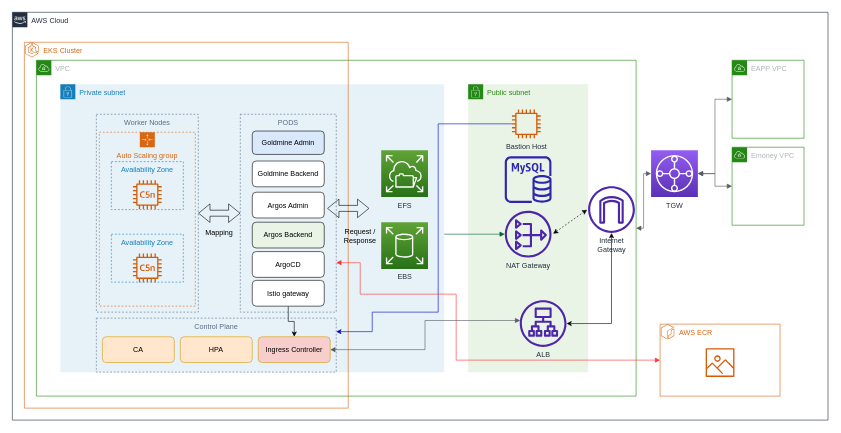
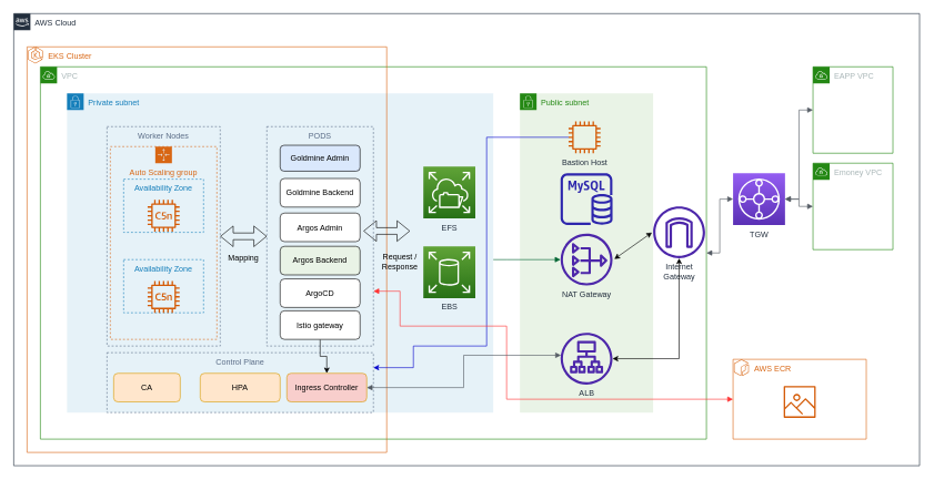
  <mxCell id="0" />
  <mxCell id="1" parent="0" />
  <mxCell id="2" value="Private subnet" style="points=[[0,0],[0.25,0],[0.5,0],[0.75,0],[1,0],[1,0.25],[1,0.5],[1,0.75],[1,1],[0.75,1],[0.5,1],[0.25,1],[0,1],[0,0.75],[0,0.5],[0,0.25]];outlineConnect=0;gradientColor=none;html=1;whiteSpace=wrap;fontSize=12;fontStyle=0;container=1;pointerEvents=0;collapsible=0;recursiveResize=0;shape=mxgraph.aws4.group;grIcon=mxgraph.aws4.group_security_group;grStroke=0;strokeColor=#147EBA;fillColor=#E6F2F8;verticalAlign=top;align=left;spacingLeft=30;fontColor=#147EBA;dashed=0;" vertex="1" parent="1"><mxGeometry x="100" y="140" width="640" height="480" as="geometry" /></mxCell>
  <mxCell id="3" value="VPC" style="points=[[0,0],[0.25,0],[0.5,0],[0.75,0],[1,0],[1,0.25],[1,0.5],[1,0.75],[1,1],[0.75,1],[0.5,1],[0.25,1],[0,1],[0,0.75],[0,0.5],[0,0.25]];outlineConnect=0;gradientColor=none;html=1;whiteSpace=wrap;fontSize=12;fontStyle=0;container=0;pointerEvents=0;collapsible=0;recursiveResize=0;shape=mxgraph.aws4.group;grIcon=mxgraph.aws4.group_vpc;strokeColor=#248814;fillColor=none;verticalAlign=top;align=left;spacingLeft=30;fontColor=#AAB7B8;dashed=0;" vertex="1" parent="1"><mxGeometry x="60" y="100" width="1000" height="560" as="geometry" /></mxCell>
  <mxCell id="4" value="EKS Cluster" style="points=[[0,0],[0.25,0],[0.5,0],[0.75,0],[1,0],[1,0.25],[1,0.5],[1,0.75],[1,1],[0.75,1],[0.5,1],[0.25,1],[0,1],[0,0.75],[0,0.5],[0,0.25]];outlineConnect=0;gradientColor=none;html=1;whiteSpace=wrap;fontSize=12;fontStyle=0;container=1;pointerEvents=0;collapsible=0;recursiveResize=0;shape=mxgraph.aws4.group;grIcon=mxgraph.aws4.eks;strokeColor=#D86613;fillColor=none;verticalAlign=top;align=left;spacingLeft=30;fontColor=#D86613;dashed=0;" vertex="1" parent="1"><mxGeometry x="40" y="70" width="540" height="610" as="geometry" /></mxCell>
  <mxCell id="5" value="" style="edgeStyle=orthogonalEdgeStyle;rounded=0;orthogonalLoop=1;jettySize=auto;html=1;entryX=0;entryY=0.5;entryDx=0;entryDy=0;verticalAlign=middle;strokeColor=none;" edge="1" parent="4" source="6" target="13"><mxGeometry relative="1" as="geometry" /></mxCell>
  <mxCell id="6" value="Worker Nodes" style="fillColor=none;strokeColor=#5A6C86;dashed=1;verticalAlign=top;fontStyle=0;fontColor=#5A6C86;" vertex="1" parent="4"><mxGeometry x="120" y="120" width="170" height="330" as="geometry" /></mxCell>
  <mxCell id="7" value="Availability Zone" style="fillColor=none;strokeColor=#147EBA;dashed=1;verticalAlign=top;fontStyle=0;fontColor=#147EBA;" vertex="1" parent="4"><mxGeometry x="145" y="199" width="120" height="80" as="geometry" /></mxCell>
  <mxCell id="8" value="Availability Zone" style="fillColor=none;strokeColor=#147EBA;dashed=1;verticalAlign=top;fontStyle=0;fontColor=#147EBA;" vertex="1" parent="4"><mxGeometry x="145" y="320" width="120" height="80" as="geometry" /></mxCell>
  <mxCell id="9" value="" style="sketch=0;outlineConnect=0;fontColor=#232F3E;gradientColor=none;fillColor=#D45B07;strokeColor=none;dashed=0;verticalLabelPosition=bottom;verticalAlign=top;align=center;html=1;fontSize=12;fontStyle=0;aspect=fixed;pointerEvents=1;shape=mxgraph.aws4.c5n_instance;" vertex="1" parent="4"><mxGeometry x="181" y="230" width="48" height="48" as="geometry" /></mxCell>
  <mxCell id="10" value="" style="sketch=0;outlineConnect=0;fontColor=#232F3E;gradientColor=none;fillColor=#D45B07;strokeColor=none;dashed=0;verticalLabelPosition=bottom;verticalAlign=top;align=center;html=1;fontSize=12;fontStyle=0;aspect=fixed;pointerEvents=1;shape=mxgraph.aws4.c5n_instance;" vertex="1" parent="4"><mxGeometry x="181" y="352" width="48" height="48" as="geometry" /></mxCell>
  <mxCell id="11" value="Auto Scaling group" style="points=[[0,0],[0.25,0],[0.5,0],[0.75,0],[1,0],[1,0.25],[1,0.5],[1,0.75],[1,1],[0.75,1],[0.5,1],[0.25,1],[0,1],[0,0.75],[0,0.5],[0,0.25]];outlineConnect=0;gradientColor=none;html=1;whiteSpace=wrap;fontSize=12;fontStyle=0;container=1;pointerEvents=0;collapsible=0;recursiveResize=0;shape=mxgraph.aws4.groupCenter;grIcon=mxgraph.aws4.group_auto_scaling_group;grStroke=1;strokeColor=#D86613;fillColor=none;verticalAlign=top;align=center;fontColor=#D86613;dashed=1;spacingTop=25;" vertex="1" parent="4"><mxGeometry x="125" y="150" width="160" height="290" as="geometry" /></mxCell>
  <mxCell id="12" style="edgeStyle=orthogonalEdgeStyle;rounded=0;orthogonalLoop=1;jettySize=auto;html=1;exitX=0.5;exitY=1;exitDx=0;exitDy=0;" edge="1" parent="4" source="11" target="11"><mxGeometry relative="1" as="geometry" /></mxCell>
  <mxCell id="13" value="PODS" style="fillColor=none;strokeColor=#5A6C86;dashed=1;verticalAlign=top;fontStyle=0;fontColor=#5A6C86;" vertex="1" parent="4"><mxGeometry x="360" y="120" width="160" height="330" as="geometry" /></mxCell>
  <mxCell id="14" value="Goldmine Admin" style="rounded=1;whiteSpace=wrap;html=1;fillColor=#dae8fc;" vertex="1" parent="4"><mxGeometry x="380" y="148" width="120" height="39" as="geometry" /></mxCell>
  <mxCell id="15" value="Argos Backend" style="rounded=1;whiteSpace=wrap;html=1;fillColor=#e9f3e6;" vertex="1" parent="4"><mxGeometry x="380" y="300" width="120" height="43" as="geometry" /></mxCell>
  <mxCell id="16" value="ArgoCD" style="rounded=1;whiteSpace=wrap;html=1;" vertex="1" parent="4"><mxGeometry x="380" y="349" width="120" height="43" as="geometry" /></mxCell>
  <mxCell id="17" value="Argos Admin" style="rounded=1;whiteSpace=wrap;html=1;" vertex="1" parent="4"><mxGeometry x="380" y="250" width="120" height="43" as="geometry" /></mxCell>
  <mxCell id="18" value="Goldmine Backend" style="rounded=1;whiteSpace=wrap;html=1;" vertex="1" parent="4"><mxGeometry x="380" y="198" width="120" height="43" as="geometry" /></mxCell>
  <mxCell id="19" value="" style="edgeStyle=orthogonalEdgeStyle;rounded=0;orthogonalLoop=1;jettySize=auto;html=1;entryX=0.5;entryY=0;entryDx=0;entryDy=0;" edge="1" parent="4" source="20" target="26"><mxGeometry relative="1" as="geometry"><mxPoint x="600" y="418.5" as="targetPoint" /></mxGeometry></mxCell>
  <mxCell id="20" value="Istio gateway" style="rounded=1;whiteSpace=wrap;html=1;" vertex="1" parent="4"><mxGeometry x="380" y="397" width="120" height="43" as="geometry" /></mxCell>
  <mxCell id="21" value="" style="shape=flexArrow;endArrow=classic;startArrow=classic;html=1;rounded=0;exitX=1;exitY=0.5;exitDx=0;exitDy=0;entryX=0;entryY=0.5;entryDx=0;entryDy=0;" edge="1" parent="4" source="6" target="13"><mxGeometry width="100" height="100" relative="1" as="geometry"><mxPoint x="510" y="540" as="sourcePoint" /><mxPoint x="610" y="440" as="targetPoint" /></mxGeometry></mxCell>
  <mxCell id="22" value="Mapping" style="text;html=1;strokeColor=none;fillColor=none;align=center;verticalAlign=middle;whiteSpace=wrap;rounded=0;" vertex="1" parent="4"><mxGeometry x="295" y="302.5" width="60" height="30" as="geometry" /></mxCell>
  <mxCell id="23" value="Control Plane" style="fillColor=none;strokeColor=#5A6C86;dashed=1;verticalAlign=top;fontStyle=0;fontColor=#5A6C86;" vertex="1" parent="4"><mxGeometry x="120" y="460" width="400" height="90" as="geometry" /></mxCell>
- <mxCell id="24" value="CA" style="rounded=1;whiteSpace=wrap;html=1;fillColor=#ffe6cc;strokeColor=#d79b00;" vertex="1" parent="4"><mxGeometry x="130" y="491" width="120" height="43" as="geometry" /></mxCell>
+ <mxCell id="24" value="CA" style="rounded=1;whiteSpace=wrap;html=1;fillColor=#ffe6cc;strokeColor=#d79b00;" vertex="1" parent="4"><mxGeometry x="130" y="491" width="100" height="43" as="geometry" /></mxCell>
  <mxCell id="25" value="HPA" style="rounded=1;whiteSpace=wrap;html=1;fillColor=#ffe6cc;strokeColor=#d79b00;" vertex="1" parent="4"><mxGeometry x="260" y="491" width="120" height="43" as="geometry" /></mxCell>
  <mxCell id="26" value="Ingress Controller" style="rounded=1;whiteSpace=wrap;html=1;fillColor=#f8cecc;strokeColor=#d79b00;" vertex="1" parent="4"><mxGeometry x="390" y="491" width="120" height="43" as="geometry" /></mxCell>
  <mxCell id="27" value="Request /&lt;br&gt;Response" style="text;html=1;strokeColor=none;fillColor=none;align=center;verticalAlign=middle;whiteSpace=wrap;rounded=0;" vertex="1" parent="4"><mxGeometry x="530" y="307.5" width="60" height="30" as="geometry" /></mxCell>
  <mxCell id="28" value="" style="shape=image;verticalLabelPosition=bottom;labelBackgroundColor=default;verticalAlign=top;aspect=fixed;imageAspect=0;image=https://istio.io/img/logo.png;" vertex="1" parent="4"><mxGeometry x="370" y="397" width="30" height="30" as="geometry" /></mxCell>
  <mxCell id="29" value="Public subnet" style="points=[[0,0],[0.25,0],[0.5,0],[0.75,0],[1,0],[1,0.25],[1,0.5],[1,0.75],[1,1],[0.75,1],[0.5,1],[0.25,1],[0,1],[0,0.75],[0,0.5],[0,0.25]];outlineConnect=0;gradientColor=none;html=1;whiteSpace=wrap;fontSize=12;fontStyle=0;container=1;pointerEvents=0;collapsible=0;recursiveResize=0;shape=mxgraph.aws4.group;grIcon=mxgraph.aws4.group_security_group;grStroke=0;strokeColor=#248814;fillColor=#E9F3E6;verticalAlign=top;align=left;spacingLeft=30;fontColor=#248814;dashed=0;" vertex="1" parent="1"><mxGeometry x="780" y="140" width="200" height="480" as="geometry" /></mxCell>
  <mxCell id="30" value="NAT Gateway" style="sketch=0;outlineConnect=0;fontColor=#232F3E;gradientColor=none;fillColor=#4D27AA;strokeColor=none;dashed=0;verticalLabelPosition=bottom;verticalAlign=top;align=center;html=1;fontSize=12;fontStyle=0;aspect=fixed;pointerEvents=1;shape=mxgraph.aws4.nat_gateway;" vertex="1" parent="29"><mxGeometry x="61" y="211" width="78" height="78" as="geometry" /></mxCell>
- <mxCell id="31" value="ALB" style="sketch=0;outlineConnect=0;fontColor=#232F3E;gradientColor=none;fillColor=#4D27AA;strokeColor=none;dashed=0;verticalLabelPosition=bottom;verticalAlign=top;align=center;html=1;fontSize=12;fontStyle=0;aspect=fixed;pointerEvents=1;shape=mxgraph.aws4.application_load_balancer;" vertex="1" parent="29"><mxGeometry x="86" y="360" width="78" height="78" as="geometry" /></mxCell>
+ <mxCell id="31" value="ALB" style="sketch=0;outlineConnect=0;fontColor=#232F3E;gradientColor=none;fillColor=#4D27AA;strokeColor=none;dashed=0;verticalLabelPosition=bottom;verticalAlign=top;align=center;html=1;fontSize=12;fontStyle=0;aspect=fixed;pointerEvents=1;shape=mxgraph.aws4.application_load_balancer;" vertex="1" parent="29"><mxGeometry x="61" y="360" width="78" height="78" as="geometry" /></mxCell>
  <mxCell id="32" value="Bastion Host" style="sketch=0;outlineConnect=0;fontColor=#232F3E;gradientColor=none;fillColor=#D45B07;strokeColor=none;dashed=0;verticalLabelPosition=bottom;verticalAlign=top;align=center;html=1;fontSize=12;fontStyle=0;aspect=fixed;pointerEvents=1;shape=mxgraph.aws4.instance2;" vertex="1" parent="29"><mxGeometry x="73" y="42" width="48" height="48" as="geometry" /></mxCell>
  <mxCell id="33" value="" style="sketch=0;outlineConnect=0;fontColor=#232F3E;gradientColor=none;fillColor=#2E27AD;strokeColor=none;dashed=0;verticalLabelPosition=bottom;verticalAlign=top;align=center;html=1;fontSize=12;fontStyle=0;aspect=fixed;pointerEvents=1;shape=mxgraph.aws4.rds_mysql_instance;" vertex="1" parent="29"><mxGeometry x="61" y="120" width="78" height="78" as="geometry" /></mxCell>
  <mxCell id="34" value="EFS" style="sketch=0;points=[[0,0,0],[0.25,0,0],[0.5,0,0],[0.75,0,0],[1,0,0],[0,1,0],[0.25,1,0],[0.5,1,0],[0.75,1,0],[1,1,0],[0,0.25,0],[0,0.5,0],[0,0.75,0],[1,0.25,0],[1,0.5,0],[1,0.75,0]];outlineConnect=0;fontColor=#232F3E;gradientColor=#60A337;gradientDirection=north;fillColor=#277116;strokeColor=#ffffff;dashed=0;verticalLabelPosition=bottom;verticalAlign=top;align=center;html=1;fontSize=12;fontStyle=0;aspect=fixed;shape=mxgraph.aws4.resourceIcon;resIcon=mxgraph.aws4.elastic_file_system;" vertex="1" parent="1"><mxGeometry x="635" y="250" width="78" height="78" as="geometry" /></mxCell>
  <mxCell id="35" value="EBS" style="sketch=0;points=[[0,0,0],[0.25,0,0],[0.5,0,0],[0.75,0,0],[1,0,0],[0,1,0],[0.25,1,0],[0.5,1,0],[0.75,1,0],[1,1,0],[0,0.25,0],[0,0.5,0],[0,0.75,0],[1,0.25,0],[1,0.5,0],[1,0.75,0]];outlineConnect=0;fontColor=#232F3E;gradientColor=#60A337;gradientDirection=north;fillColor=#277116;strokeColor=#ffffff;dashed=0;verticalLabelPosition=bottom;verticalAlign=top;align=center;html=1;fontSize=12;fontStyle=0;aspect=fixed;shape=mxgraph.aws4.resourceIcon;resIcon=mxgraph.aws4.elastic_block_store;" vertex="1" parent="1"><mxGeometry x="635" y="370" width="78" height="78" as="geometry" /></mxCell>
  <mxCell id="36" value="" style="endArrow=block;html=1;rounded=0;endFill=1;strokeColor=#006633;" edge="1" parent="1" target="30"><mxGeometry width="50" height="50" relative="1" as="geometry"><mxPoint x="740" y="390" as="sourcePoint" /><mxPoint x="840" y="380" as="targetPoint" /><Array as="points"><mxPoint x="760" y="390" /></Array></mxGeometry></mxCell>
  <mxCell id="37" value="" style="shape=flexArrow;endArrow=classic;startArrow=classic;html=1;rounded=0;exitX=1;exitY=0.5;exitDx=0;exitDy=0;entryX=0;entryY=0.5;entryDx=0;entryDy=0;" edge="1" parent="1"><mxGeometry width="100" height="100" relative="1" as="geometry"><mxPoint x="545" y="347" as="sourcePoint" /><mxPoint x="615" y="347" as="targetPoint" /></mxGeometry></mxCell>
  <mxCell id="38" value="Internet &lt;br&gt;Gateway" style="sketch=0;outlineConnect=0;fontColor=#232F3E;gradientColor=none;fillColor=#4D27AA;strokeColor=none;dashed=0;verticalLabelPosition=bottom;verticalAlign=top;align=center;html=1;fontSize=12;fontStyle=0;aspect=fixed;pointerEvents=1;shape=mxgraph.aws4.internet_gateway;" vertex="1" parent="1"><mxGeometry x="980" y="310" width="78" height="78" as="geometry" /></mxCell>
  <mxCell id="39" value="" style="endArrow=classic;startArrow=classic;html=1;rounded=0;edgeStyle=orthogonalEdgeStyle;" edge="1" parent="1" source="31" target="38"><mxGeometry width="50" height="50" relative="1" as="geometry"><mxPoint x="540" y="582.5" as="sourcePoint" /><mxPoint x="970" y="360" as="targetPoint" /></mxGeometry></mxCell>
- <mxCell id="40" value="" style="endArrow=classic;startArrow=classic;html=1;rounded=0;entryX=-0.023;entryY=0.503;entryDx=0;entryDy=0;entryPerimeter=0;exitX=1.035;exitY=0.49;exitDx=0;exitDy=0;exitPerimeter=0;dashed=1;" edge="1" parent="1" source="30" target="38"><mxGeometry width="50" height="50" relative="1" as="geometry"><mxPoint x="895.226" y="508.675" as="sourcePoint" /><mxPoint x="1030.014" y="400.027" as="targetPoint" /></mxGeometry></mxCell>
+ <mxCell id="40" value="" style="endArrow=classic;startArrow=classic;html=1;rounded=0;entryX=-0.023;entryY=0.503;entryDx=0;entryDy=0;entryPerimeter=0;exitX=1.035;exitY=0.49;exitDx=0;exitDy=0;exitPerimeter=0;" edge="1" parent="1" source="30" target="38"><mxGeometry width="50" height="50" relative="1" as="geometry"><mxPoint x="895.226" y="508.675" as="sourcePoint" /><mxPoint x="1030.014" y="400.027" as="targetPoint" /></mxGeometry></mxCell>
  <mxCell id="41" value="" style="edgeStyle=orthogonalEdgeStyle;rounded=0;orthogonalLoop=1;jettySize=auto;html=1;entryX=1;entryY=0.25;entryDx=0;entryDy=0;strokeColor=#0000CC;" edge="1" parent="1" source="32" target="23"><mxGeometry relative="1" as="geometry"><Array as="points"><mxPoint x="730" y="206" /><mxPoint x="730" y="520" /><mxPoint x="620" y="520" /><mxPoint x="620" y="553" /></Array></mxGeometry></mxCell>
  <mxCell id="42" value="EAPP VPC" style="points=[[0,0],[0.25,0],[0.5,0],[0.75,0],[1,0],[1,0.25],[1,0.5],[1,0.75],[1,1],[0.75,1],[0.5,1],[0.25,1],[0,1],[0,0.75],[0,0.5],[0,0.25]];outlineConnect=0;gradientColor=none;html=1;whiteSpace=wrap;fontSize=12;fontStyle=0;container=1;pointerEvents=0;collapsible=0;recursiveResize=0;shape=mxgraph.aws4.group;grIcon=mxgraph.aws4.group_vpc;strokeColor=#248814;fillColor=none;verticalAlign=top;align=left;spacingLeft=30;fontColor=#AAB7B8;dashed=0;" vertex="1" parent="1"><mxGeometry x="1220" y="100" width="120" height="130" as="geometry" /></mxCell>
  <mxCell id="43" value="AWS Cloud" style="points=[[0,0],[0.25,0],[0.5,0],[0.75,0],[1,0],[1,0.25],[1,0.5],[1,0.75],[1,1],[0.75,1],[0.5,1],[0.25,1],[0,1],[0,0.75],[0,0.5],[0,0.25]];outlineConnect=0;gradientColor=none;html=1;whiteSpace=wrap;fontSize=12;fontStyle=0;container=1;pointerEvents=0;collapsible=0;recursiveResize=0;shape=mxgraph.aws4.group;grIcon=mxgraph.aws4.group_aws_cloud_alt;strokeColor=#232F3E;fillColor=none;verticalAlign=top;align=left;spacingLeft=30;fontColor=#232F3E;dashed=0;" vertex="1" parent="1"><mxGeometry x="20" y="20" width="1360" height="680" as="geometry" /></mxCell>
  <mxCell id="44" value="AWS ECR" style="points=[[0,0],[0.25,0],[0.5,0],[0.75,0],[1,0],[1,0.25],[1,0.5],[1,0.75],[1,1],[0.75,1],[0.5,1],[0.25,1],[0,1],[0,0.75],[0,0.5],[0,0.25]];outlineConnect=0;gradientColor=none;html=1;whiteSpace=wrap;fontSize=12;fontStyle=0;container=0;pointerEvents=0;collapsible=0;recursiveResize=0;shape=mxgraph.aws4.group;grIcon=mxgraph.aws4.ecr;strokeColor=#D86613;fillColor=none;verticalAlign=top;align=left;spacingLeft=30;fontColor=#D86613;dashed=0;" vertex="1" parent="43"><mxGeometry x="1080" y="520" width="200" height="120" as="geometry" /></mxCell>
  <mxCell id="45" style="edgeStyle=orthogonalEdgeStyle;rounded=0;orthogonalLoop=1;jettySize=auto;html=1;exitX=0.5;exitY=1;exitDx=0;exitDy=0;" edge="1" parent="43" source="44" target="44"><mxGeometry relative="1" as="geometry" /></mxCell>
  <mxCell id="46" value="Emoney VPC" style="points=[[0,0],[0.25,0],[0.5,0],[0.75,0],[1,0],[1,0.25],[1,0.5],[1,0.75],[1,1],[0.75,1],[0.5,1],[0.25,1],[0,1],[0,0.75],[0,0.5],[0,0.25]];outlineConnect=0;gradientColor=none;html=1;whiteSpace=wrap;fontSize=12;fontStyle=0;container=1;pointerEvents=0;collapsible=0;recursiveResize=0;shape=mxgraph.aws4.group;grIcon=mxgraph.aws4.group_vpc;strokeColor=#248814;fillColor=none;verticalAlign=top;align=left;spacingLeft=30;fontColor=#AAB7B8;dashed=0;" vertex="1" parent="43"><mxGeometry x="1200" y="225" width="120" height="130" as="geometry" /></mxCell>
  <mxCell id="47" value="" style="sketch=0;outlineConnect=0;fontColor=#232F3E;gradientColor=none;fillColor=#D45B07;strokeColor=none;dashed=0;verticalLabelPosition=bottom;verticalAlign=top;align=center;html=1;fontSize=12;fontStyle=0;aspect=fixed;pointerEvents=1;shape=mxgraph.aws4.container_registry_image;" vertex="1" parent="43"><mxGeometry x="1156" y="560" width="48" height="48" as="geometry" /></mxCell>
  <mxCell id="48" value="" style="shape=image;verticalLabelPosition=bottom;labelBackgroundColor=default;verticalAlign=top;aspect=fixed;imageAspect=0;image=https://blog.kakaocdn.net/dn/cSDumP/btrb78NmoRb/ghPTlcwkrBBfckcuiL7KQk/img.jpg;" vertex="1" parent="43"><mxGeometry x="386" y="401" width="34" height="34" as="geometry" /></mxCell>
- <mxCell id="49" value="TGW" style="sketch=0;points=[[0,0,0],[0.25,0,0],[0.5,0,0],[0.75,0,0],[1,0,0],[0,1,0],[0.25,1,0],[0.5,1,0],[0.75,1,0],[1,1,0],[0,0.25,0],[0,0.5,0],[0,0.75,0],[1,0.25,0],[1,0.5,0],[1,0.75,0]];outlineConnect=0;fontColor=#232F3E;gradientColor=#945DF2;gradientDirection=north;fillColor=#5A30B5;strokeColor=#ffffff;dashed=0;verticalLabelPosition=bottom;verticalAlign=top;align=center;html=1;fontSize=12;fontStyle=0;aspect=fixed;shape=mxgraph.aws4.resourceIcon;resIcon=mxgraph.aws4.transit_gateway;" vertex="1" parent="43"><mxGeometry x="1065" y="230" width="78" height="78" as="geometry" /></mxCell>
+ <mxCell id="49" value="TGW" style="sketch=0;points=[[0,0,0],[0.25,0,0],[0.5,0,0],[0.75,0,0],[1,0,0],[0,1,0],[0.25,1,0],[0.5,1,0],[0.75,1,0],[1,1,0],[0,0.25,0],[0,0.5,0],[0,0.75,0],[1,0.25,0],[1,0.5,0],[1,0.75,0]];outlineConnect=0;fontColor=#232F3E;gradientColor=#945DF2;gradientDirection=north;fillColor=#5A30B5;strokeColor=#ffffff;dashed=0;verticalLabelPosition=bottom;verticalAlign=top;align=center;html=1;fontSize=12;fontStyle=0;aspect=fixed;shape=mxgraph.aws4.resourceIcon;resIcon=mxgraph.aws4.transit_gateway;" vertex="1" parent="43"><mxGeometry x="1080" y="240" width="78" height="78" as="geometry" /></mxCell>
  <mxCell id="50" value="" style="edgeStyle=orthogonalEdgeStyle;html=1;endArrow=block;elbow=vertical;startArrow=block;startFill=1;endFill=1;strokeColor=#545B64;rounded=0;exitX=1;exitY=0.5;exitDx=0;exitDy=0;exitPerimeter=0;" edge="1" parent="43" source="49" target="46"><mxGeometry width="100" relative="1" as="geometry"><mxPoint x="1050.0" y="370.0" as="sourcePoint" /><mxPoint x="1090.0" y="289" as="targetPoint" /></mxGeometry></mxCell>
  <mxCell id="51" value="" style="edgeStyle=orthogonalEdgeStyle;html=1;endArrow=block;elbow=vertical;startArrow=block;endFill=1;strokeColor=#FF3333;rounded=0;entryX=0;entryY=0.5;entryDx=0;entryDy=0;exitX=1;exitY=0.75;exitDx=0;exitDy=0;startFill=1;" edge="1" parent="1" source="13" target="44"><mxGeometry width="100" relative="1" as="geometry"><mxPoint x="640" y="460" as="sourcePoint" /><mxPoint x="740" y="460" as="targetPoint" /><Array as="points"><mxPoint x="600" y="437" /><mxPoint x="600" y="490" /><mxPoint x="760" y="490" /><mxPoint x="760" y="600" /></Array></mxGeometry></mxCell>
  <mxCell id="52" value="" style="edgeStyle=orthogonalEdgeStyle;html=1;endArrow=block;elbow=vertical;startArrow=block;startFill=1;endFill=1;strokeColor=#545B64;rounded=0;entryX=0;entryY=0.5;entryDx=0;entryDy=0;entryPerimeter=0;exitX=1;exitY=0.5;exitDx=0;exitDy=0;" edge="1" parent="1" source="3" target="49"><mxGeometry width="100" relative="1" as="geometry"><mxPoint x="640" y="460" as="sourcePoint" /><mxPoint x="740" y="460" as="targetPoint" /></mxGeometry></mxCell>
  <mxCell id="53" value="" style="edgeStyle=orthogonalEdgeStyle;html=1;endArrow=block;elbow=vertical;startArrow=block;startFill=1;endFill=1;strokeColor=#545B64;rounded=0;entryX=0;entryY=0.5;entryDx=0;entryDy=0;exitX=1;exitY=0.5;exitDx=0;exitDy=0;exitPerimeter=0;" edge="1" parent="1" source="49" target="42"><mxGeometry width="100" relative="1" as="geometry"><mxPoint x="1080" y="400" as="sourcePoint" /><mxPoint x="1120" y="319" as="targetPoint" /></mxGeometry></mxCell>
  <mxCell id="54" value="" style="edgeStyle=orthogonalEdgeStyle;html=1;endArrow=block;elbow=vertical;startArrow=block;startFill=1;endFill=1;strokeColor=#545B64;rounded=0;entryX=0.009;entryY=0.435;entryDx=0;entryDy=0;entryPerimeter=0;exitX=1;exitY=0.5;exitDx=0;exitDy=0;" edge="1" parent="1" source="26" target="31"><mxGeometry width="100" relative="1" as="geometry"><mxPoint x="640" y="460" as="sourcePoint" /><mxPoint x="690" y="750" as="targetPoint" /></mxGeometry></mxCell>
